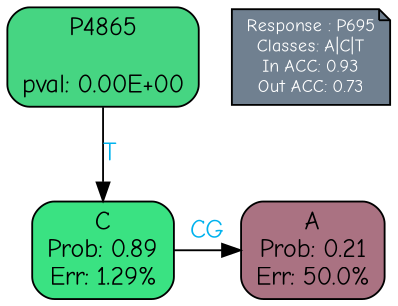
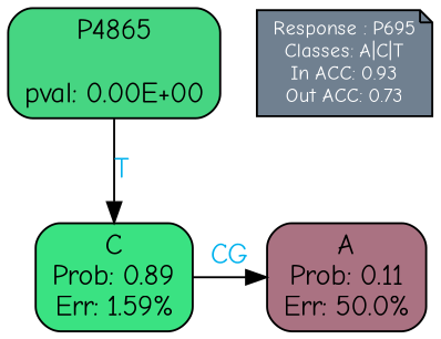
  digraph {
    fontname="Comic Neue"
    ranksep=equally
    splines=polylines
    node [color=black fontname="Comic Neue" shape=box style="filled, rounded"]
    edge [fontcolor=deepskyblue2 fontname="Comic Neue"]
-   n1 [fillcolor="#aa7282" label="A\nProb: 0.21\nErr: 50.0%"]
-   n2 [fillcolor="#3ae282" label="C\nProb: 0.89\nErr: 1.29%"]
+   n1 [fillcolor="#aa7282" label="A\nProb: 0.11\nErr: 50.0%"]
+   n2 [fillcolor="#3ae282" label="C\nProb: 0.89\nErr: 1.59%"]
    n3 [align=left fillcolor=slategray fontcolor=white fontsize=10 label="Response : P695\nClasses: A|C|T\nIn ACC: 0.93\nOut ACC: 0.73\n" shape=note style=filled]
    n4 [fillcolor="#46d582" label="P4865\n\npval: 0.00E+00"]
    subgraph sub_1 {
      rank=same
      n1
      n2
    }
    subgraph sub_2 {
      rank=same
      n3
      n4
    }
    n2 -> n1 [label=CG]
    n4 -> n2 [label=T]
  }
